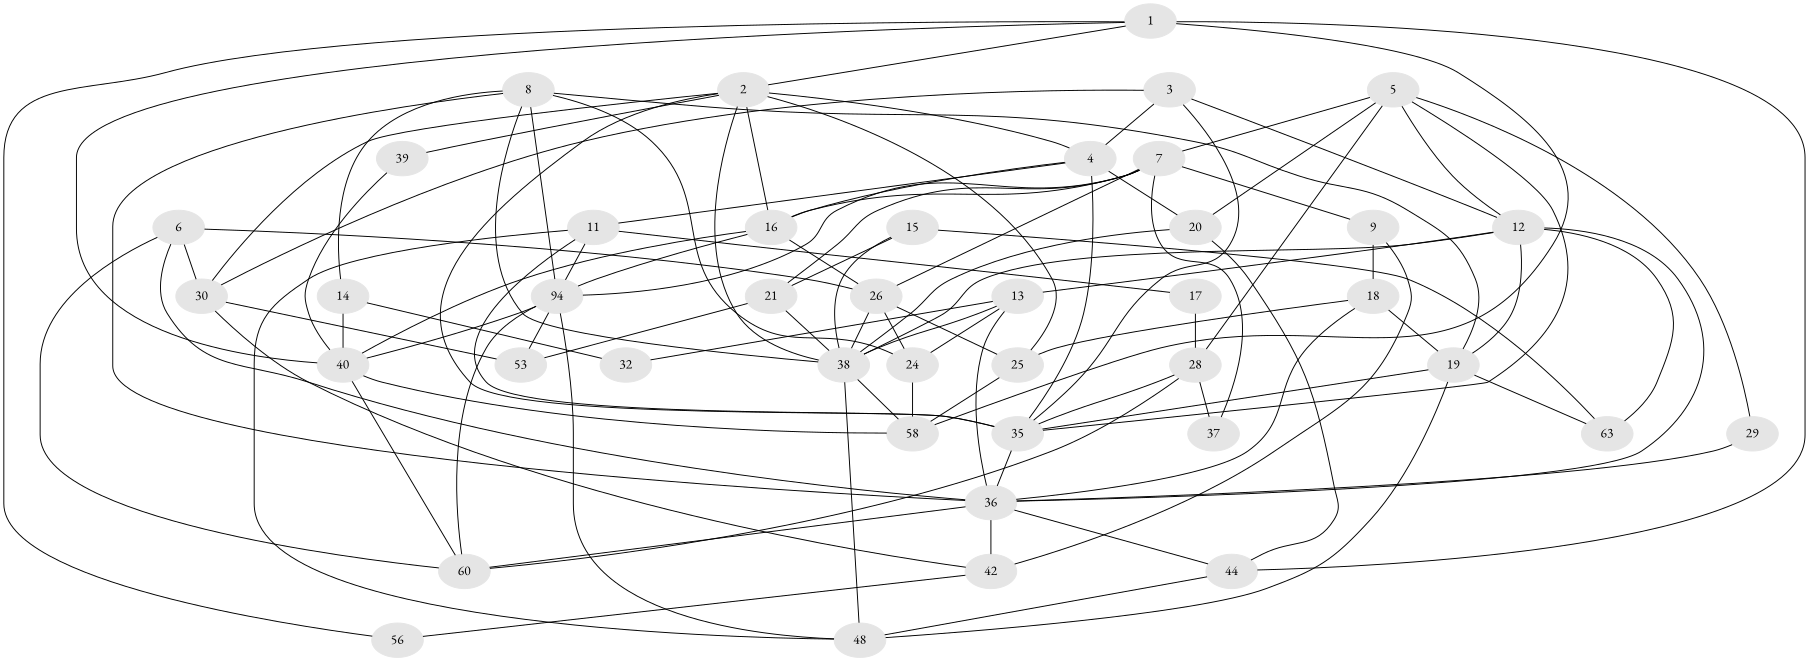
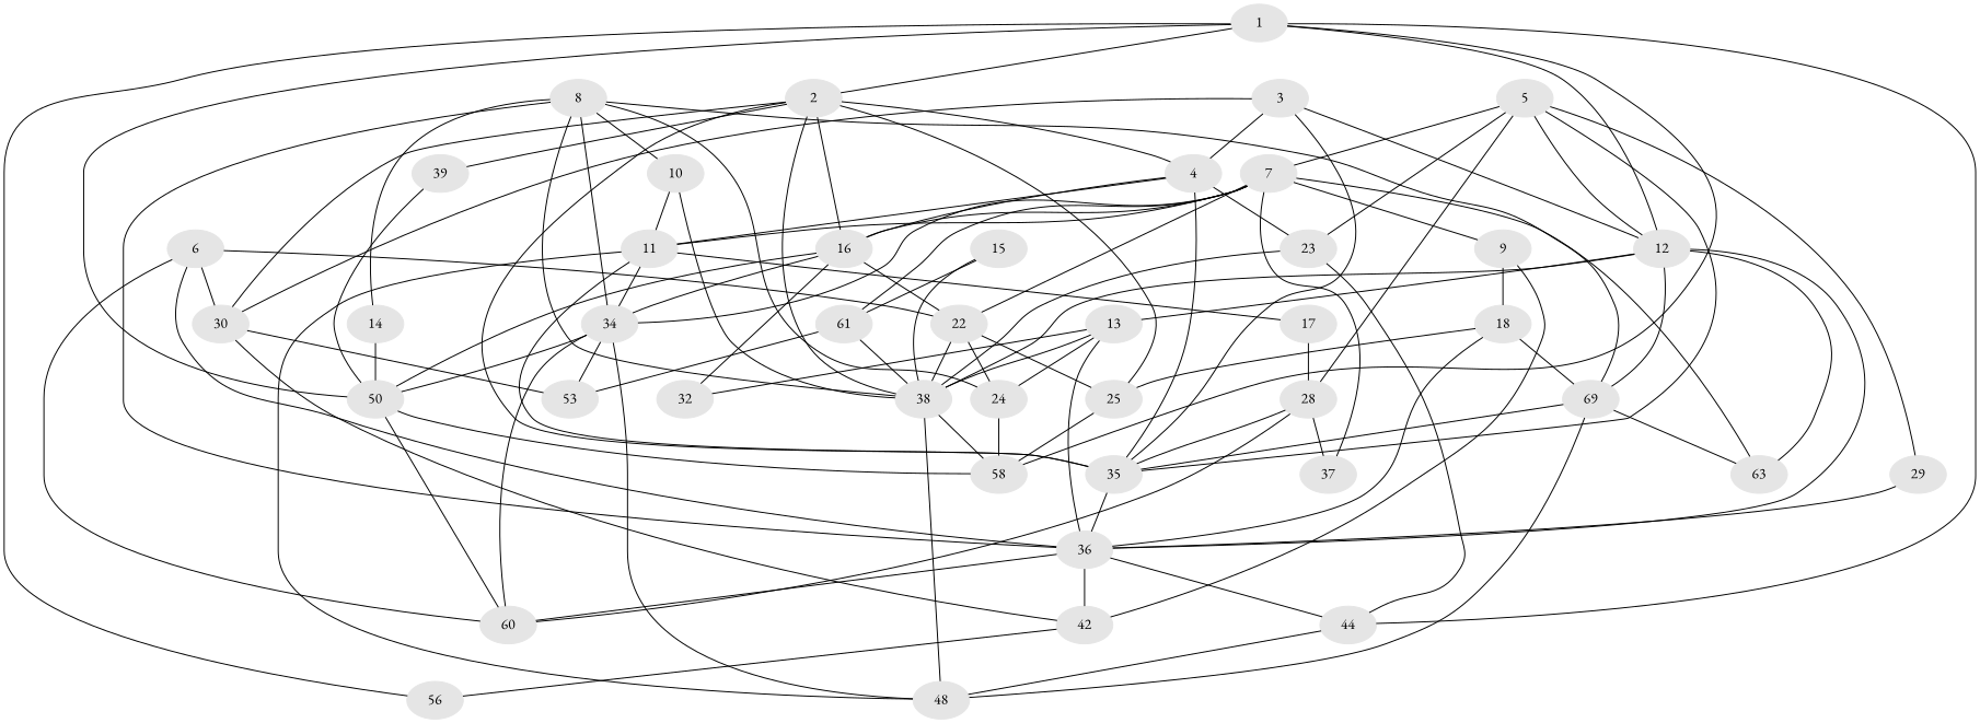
  graph {
    fontname="EB Garamond"
    node [color=gray90 fontname="EB Garamond" style=filled]
    edge [fontname="EB Garamond"]
    1 [super="+67"]
    2 [super="+69"]
    12 [super="+31"]
    44
-   50 [super="+65" label=40]
+   50 [super="+65"]
    56
    58 [super="+59"]
    4 [super="+63"]
    16 [super="+40"]
    n10 [label=25]
    30 [super="+57"]
    35 [super="+61"]
    38 [super="+51"]
    39
    36 [super="+45"]
    n16 [label=63]
-   19 [super="+27"]
+   19 [super="+27" label=69]
    13 [super="+47"]
    48 [super="+52"]
    60 [super="+62"]
    11 [super="+64"]
-   23 [label=20]
-   22 [super="+43" label=26]
-   34 [super="+41" label=94]
+   23
+   22 [super="+43"]
+   34 [super="+41"]
    32
    42 [super="+55"]
    53
    3 [super="+20"]
    17
    5 [super="+49"]
    7 [super="+66"]
    28 [super="+68"]
    29
    9
-   21 [super="+54"]
+   21 [super="+54" label=61]
    37
    24
    6
    18 [super="+25"]
    8 [super="+46"]
+   10
    14
    15
    1 -- 2
+   1 -- 12
    1 -- 44
    1 -- 50
    1 -- 56
    1 -- 58
    2 -- 4
    2 -- 16
    2 -- n10
    2 -- 30
    2 -- 35
    2 -- 38
    2 -- 39
    12 -- 38
    12 -- 36
    12 -- n16
    12 -- 19
    12 -- 13
    44 -- 48
    50 -- 58
    50 -- 60
    4 -- 16
    4 -- 35
    4 -- 11
    4 -- 23
    16 -- 50
    16 -- 22
    16 -- 34
-   14 -- 32
+   16 -- 32
    n10 -- 58
    30 -- 42
    30 -- 53
    35 -- 36
    38 -- 58
    38 -- 48
    39 -- 50
    36 -- 44
    36 -- 60
    36 -- 42 [weight=2]
    19 -- 35
    19 -- n16
    19 -- 48
    13 -- 38
    13 -- 36
    13 -- 32
    13 -- 24
    11 -- 35
    11 -- 48
    11 -- 34
    11 -- 17
    23 -- 44
    23 -- 38
    22 -- n10
    22 -- 38
    22 -- 24
    34 -- 50
    34 -- 48
    34 -- 60
    34 -- 53
    42 -- 56
    3 -- 12
    3 -- 4
    3 -- 30
    3 -- 35
    17 -- 28
    5 -- 12
    5 -- 35
    5 -- 23
    5 -- 7
    5 -- 28
    5 -- 29
    7 -- 16
-   15 -- n16
+   7 -- n16
+   7 -- 11
    7 -- 22
    7 -- 34
    7 -- 9
    7 -- 21
    7 -- 37
    28 -- 35
    28 -- 60
    28 -- 37
    29 -- 36
    9 -- 42
    9 -- 18
    21 -- 38
    21 -- 53
    24 -- 58
    6 -- 30
    6 -- 36
    6 -- 60
    6 -- 22
    18 -- n10
    18 -- 36
    18 -- 19
    8 -- 38
    8 -- 36
    8 -- 19
    8 -- 34 [weight=2]
    8 -- 24
+   8 -- 10
    8 -- 14
+   10 -- 38
+   10 -- 11
    14 -- 50
    15 -- 38
    15 -- 21
  }
